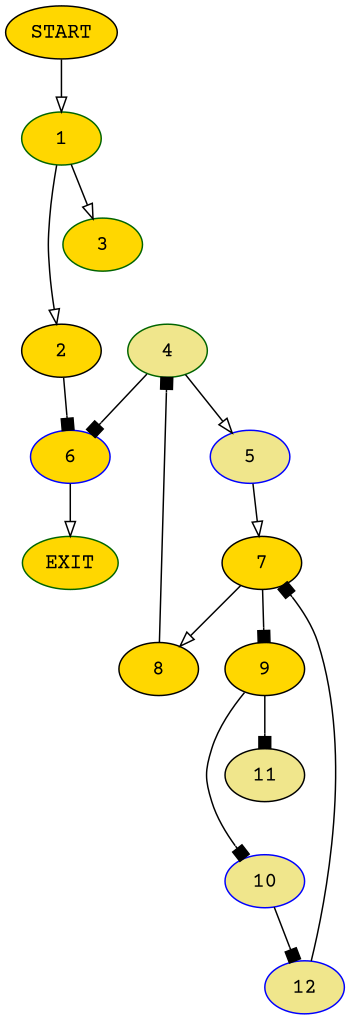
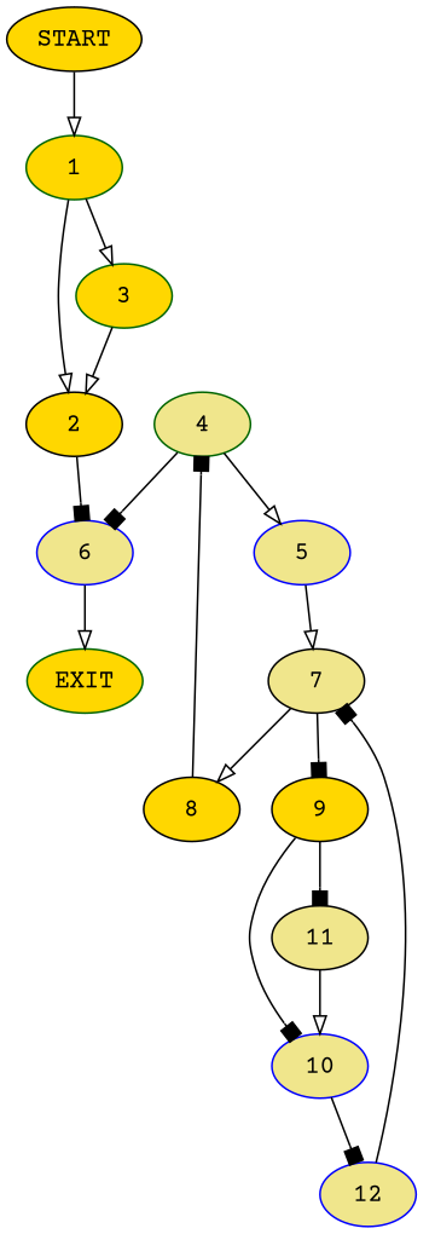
  digraph {
    fontname="Courier Prime"
    node [color=black fillcolor=gold fontname="Courier Prime" style=filled]
    edge [arrowhead=onormal fontname="Courier Prime"]
    n1 [label=START]
    1 [color=darkgreen]
    2
    3 [color=darkgreen]
    n5 [color=darkgreen label=EXIT]
-   6 [color=blue]
+   6 [color=blue fillcolor=khaki]
    4 [color=darkgreen fillcolor=khaki]
    5 [color=blue fillcolor=khaki]
-   7
+   7 [fillcolor=khaki]
    8
    9
    10 [color=blue fillcolor=khaki]
    11 [fillcolor=khaki]
    12 [color=blue fillcolor=khaki]
    n1 -> 1
    1 -> 2
    1 -> 3
    2 -> 6 [arrowhead=box]
+   3 -> 2
    6 -> n5
    4 -> 6 [arrowhead=box]
    4 -> 5
    5 -> 7
    7 -> 8
    7 -> 9 [arrowhead=box]
    8 -> 4 [arrowhead=box]
    9 -> 10 [arrowhead=box]
    9 -> 11 [arrowhead=box]
    10 -> 12 [arrowhead=box]
+   11 -> 10
    12 -> 7 [arrowhead=box]
  }
